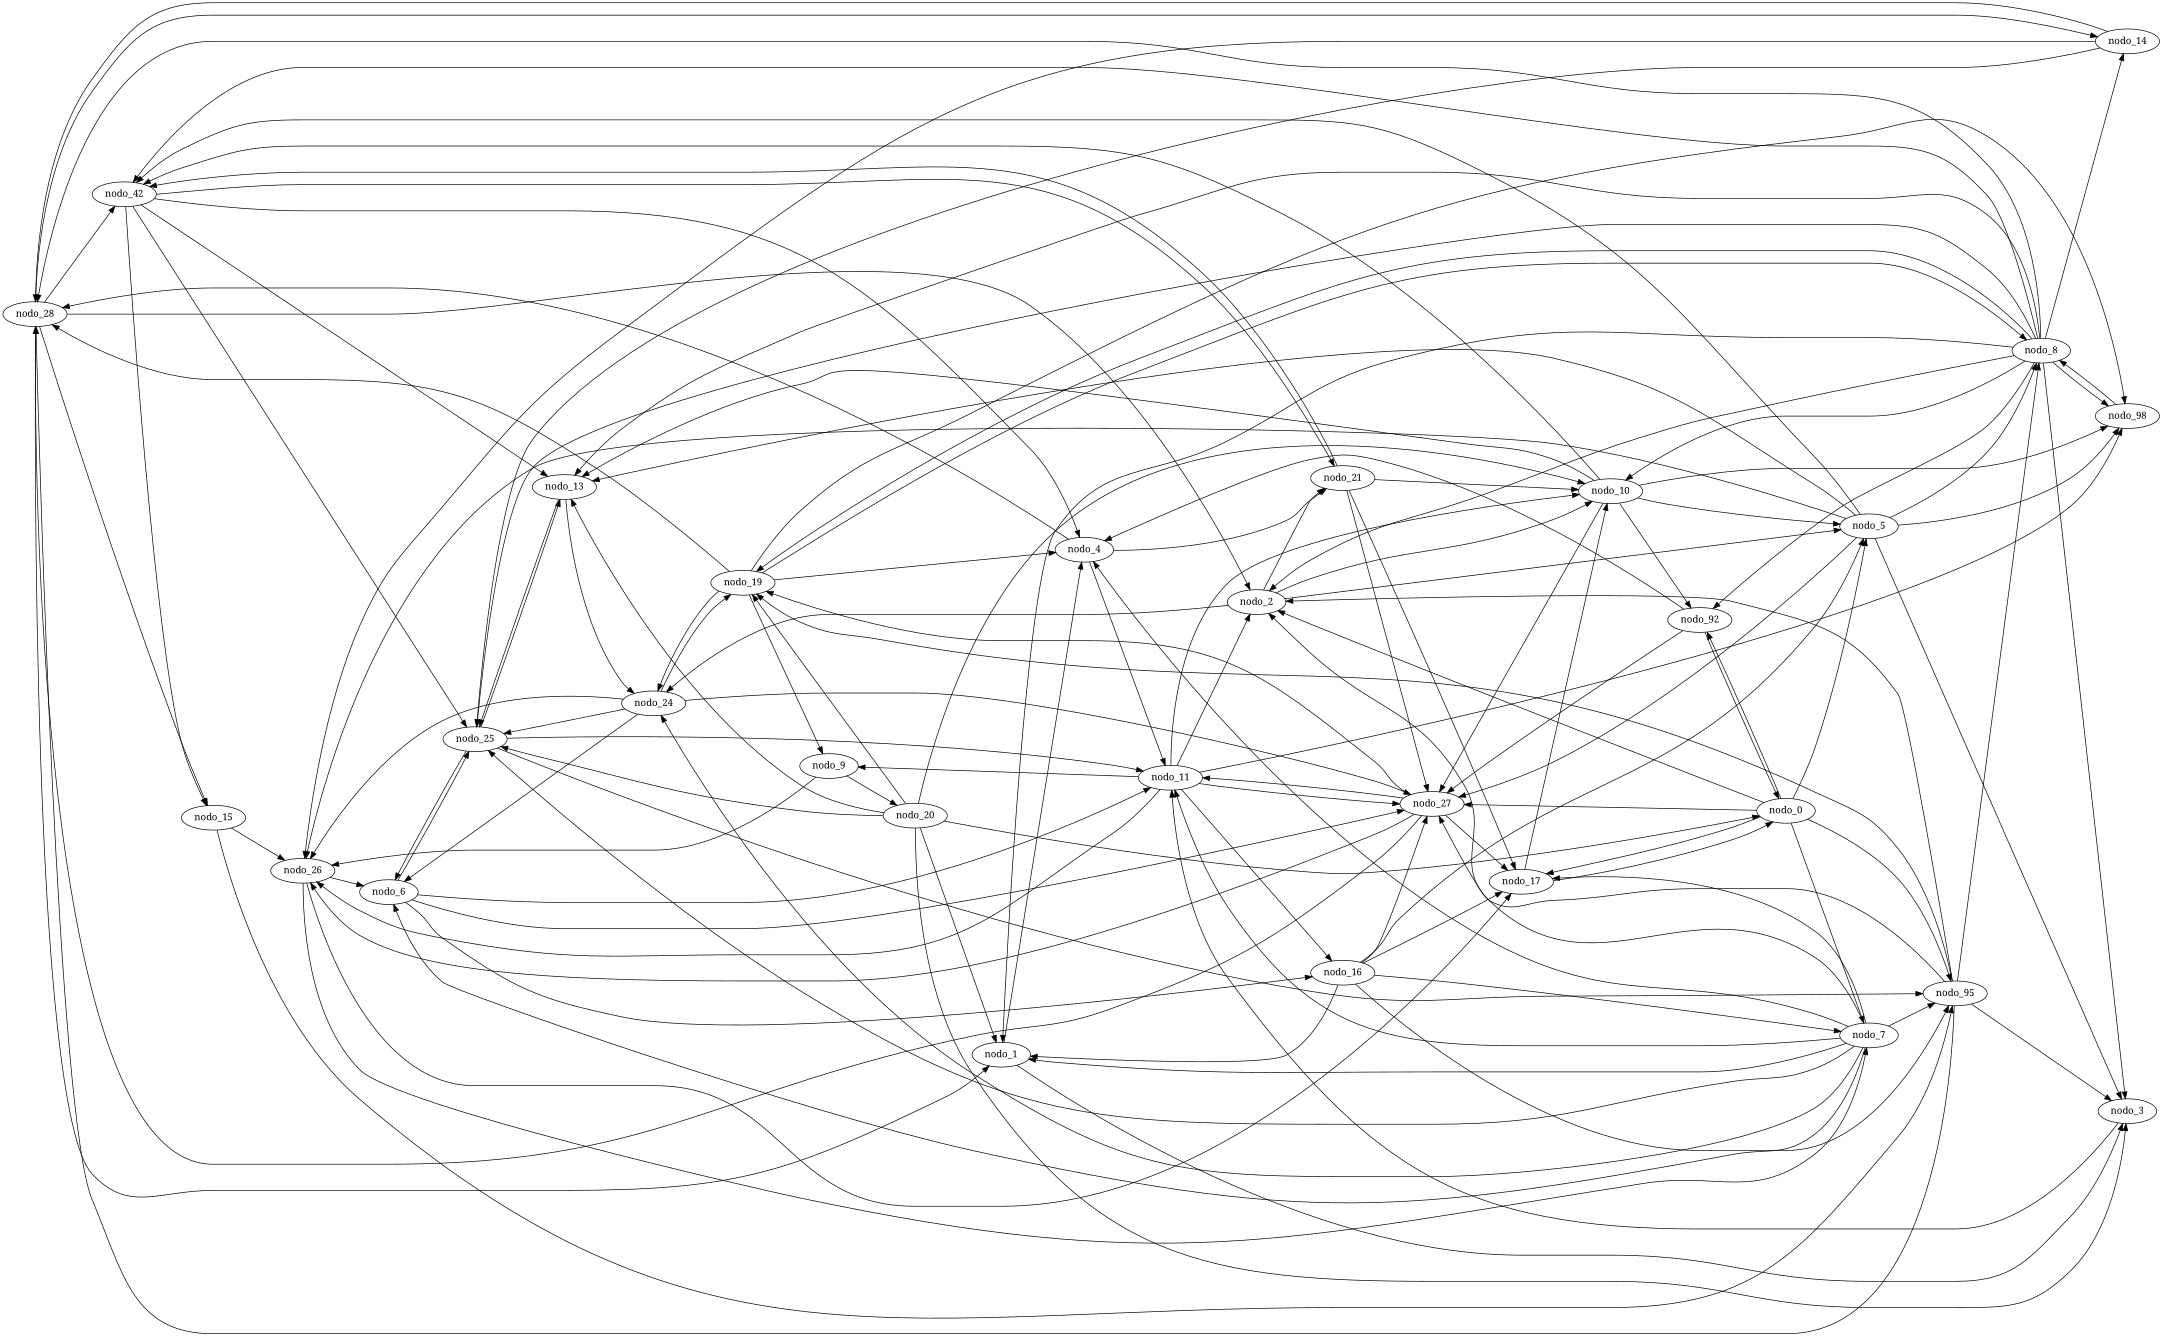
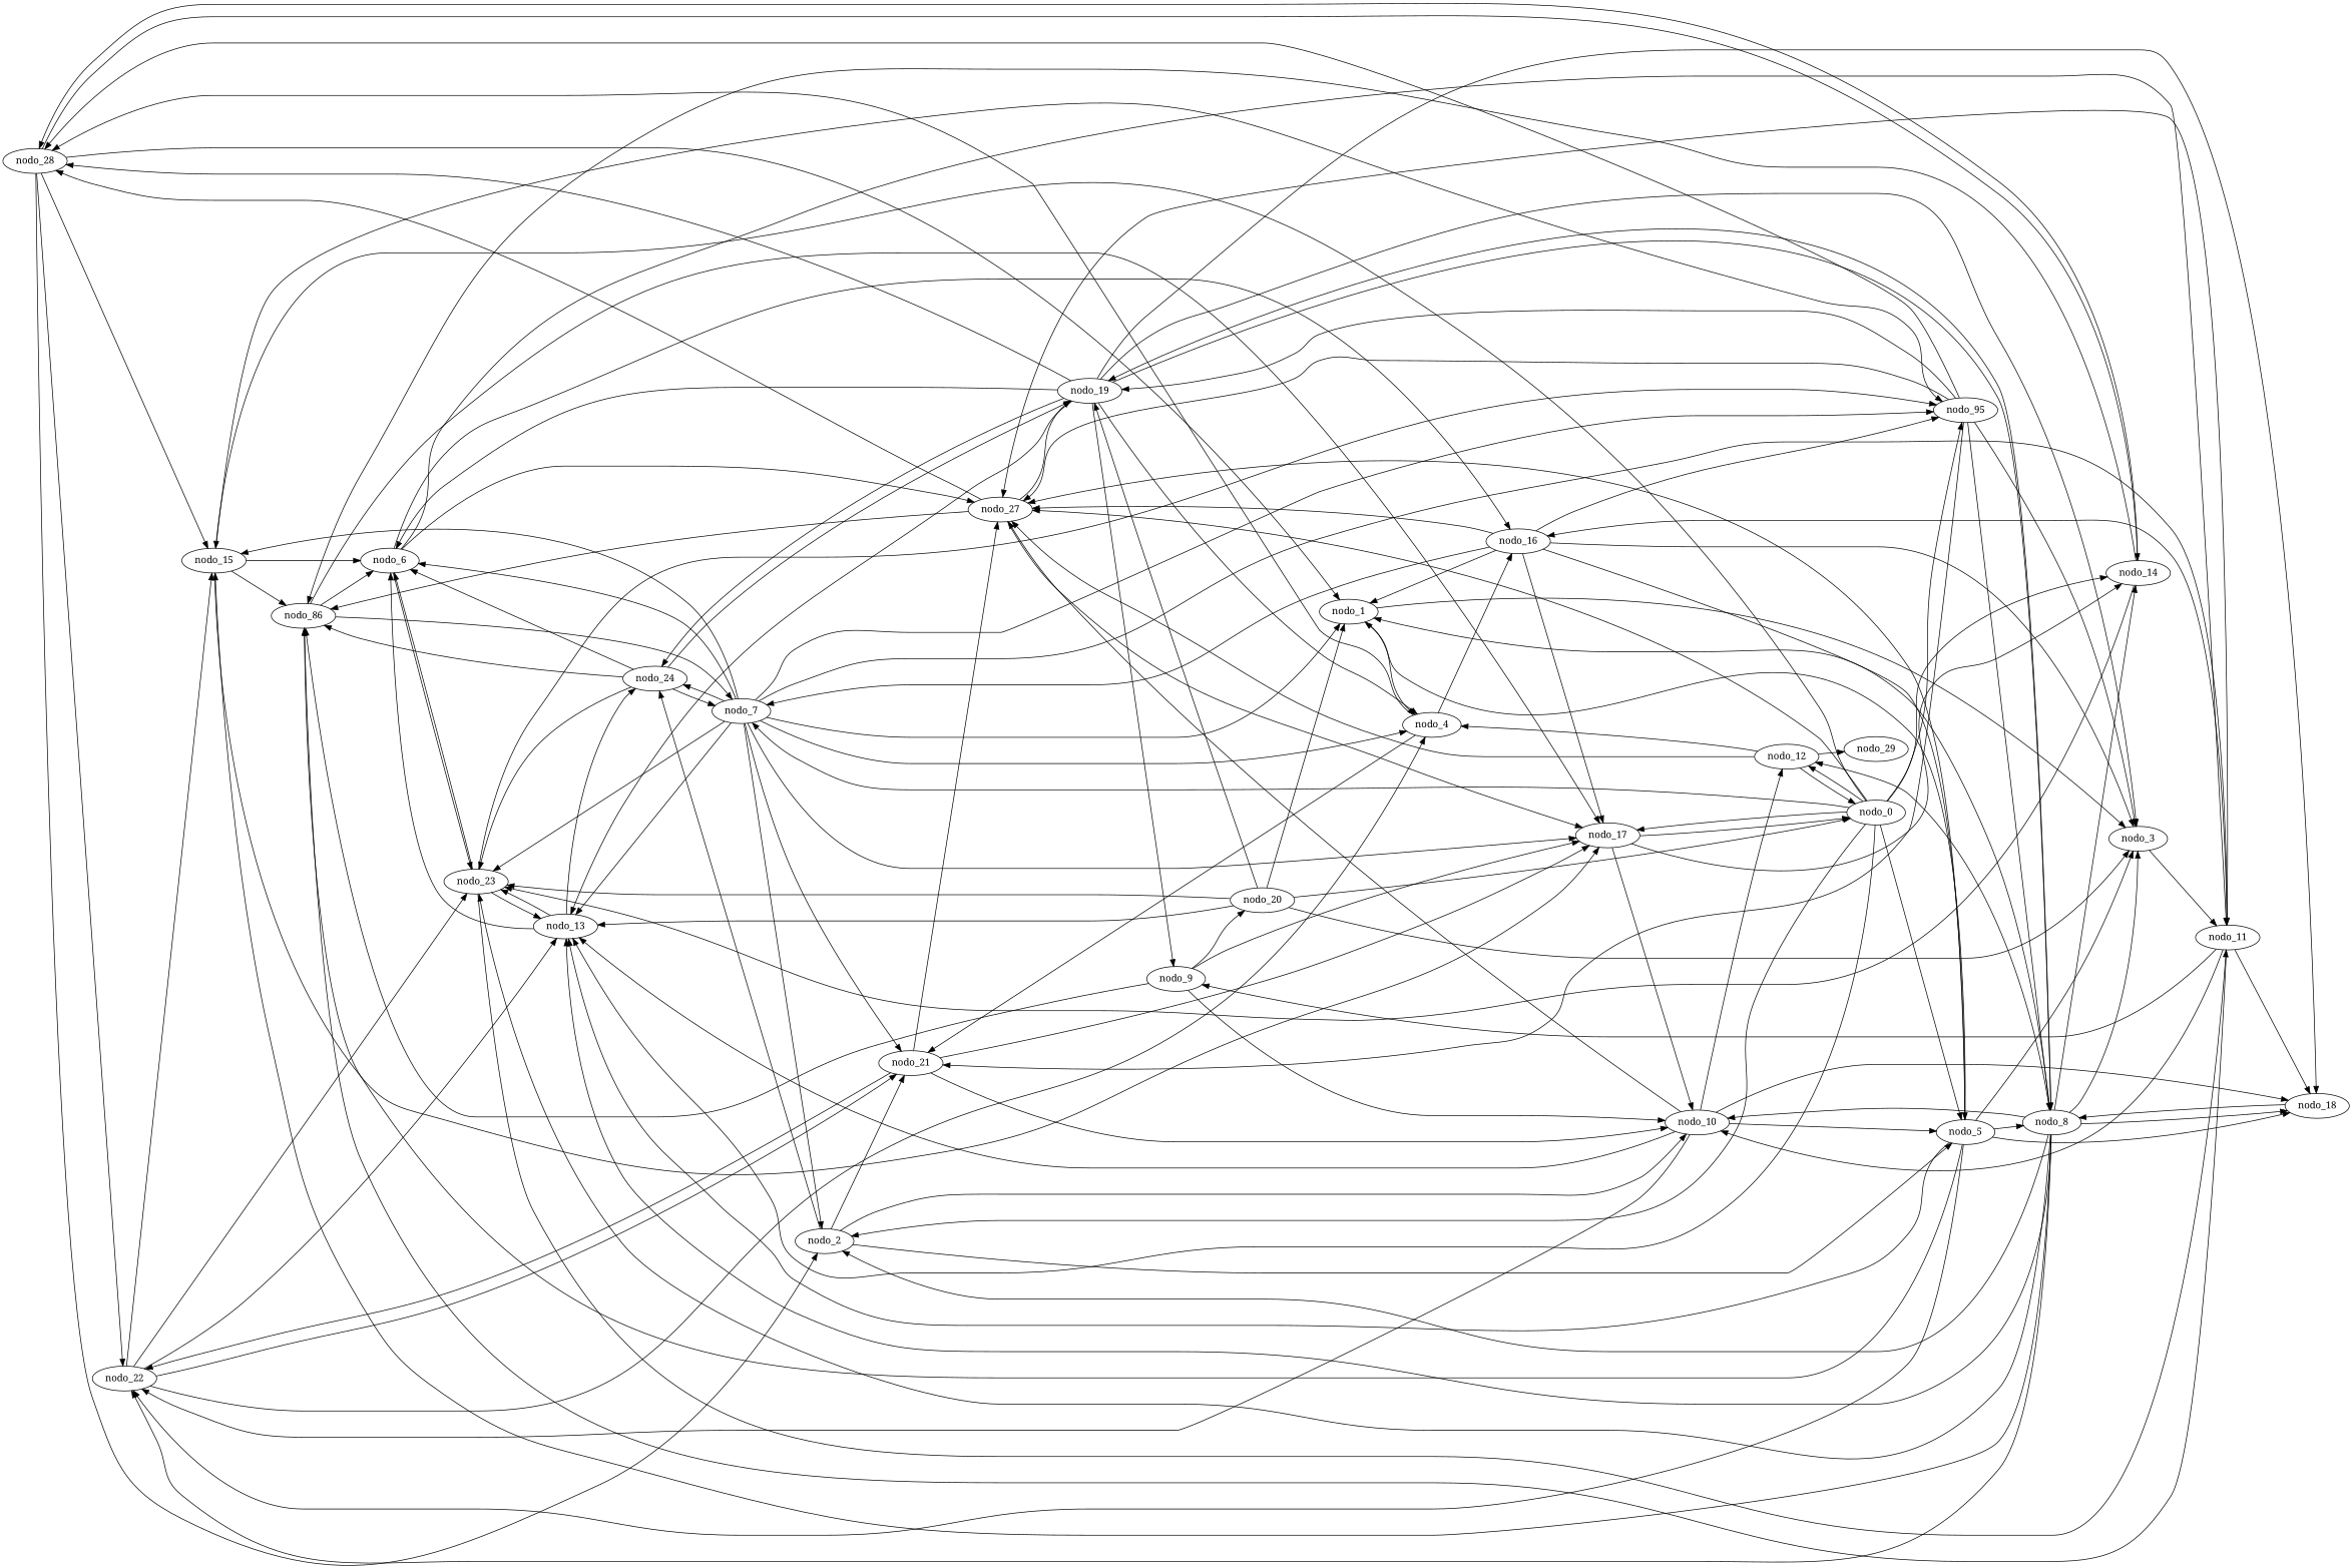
  digraph {
    fontname="Noto Serif"
    rankdir=LR
    node [fontname="Noto Serif"]
    edge [fontname="Noto Serif"]
    nodo_28
-   nodo_22 [label=nodo_42]
+   nodo_22
    nodo_14
    nodo_2
    nodo_1
    nodo_15
-   nodo_23 [label=nodo_25]
+   nodo_23
    nodo_4
    nodo_13
    nodo_21
-   nodo_26
+   nodo_26 [label=nodo_86]
    nodo_10
    nodo_5
    nodo_24
    nodo_3
    n16 [label=nodo_95]
    nodo_6
    nodo_17
    nodo_11
    nodo_27
-   nodo_18 [label=nodo_98]
-   nodo_12 [label=nodo_92]
+   nodo_18
+   nodo_12
    nodo_8
    nodo_19
    nodo_0
+   nodo_29
    nodo_7
    nodo_9
    nodo_16
    nodo_20
    nodo_28 -> nodo_22
    nodo_28 -> nodo_14
    nodo_28 -> nodo_2
    nodo_28 -> nodo_1
    nodo_28 -> nodo_15
    nodo_22 -> nodo_15
    nodo_22 -> nodo_23
    nodo_22 -> nodo_4
    nodo_22 -> nodo_13
    nodo_22 -> nodo_21
    nodo_14 -> nodo_28
    nodo_14 -> nodo_23
    nodo_14 -> nodo_26
    nodo_2 -> nodo_21
    nodo_2 -> nodo_10
    nodo_2 -> nodo_5
    nodo_2 -> nodo_24
    nodo_1 -> nodo_4
    nodo_1 -> nodo_3
    nodo_15 -> nodo_26
    nodo_15 -> n16
+   nodo_15 -> nodo_6
+   nodo_15 -> nodo_17
    nodo_23 -> nodo_13
    nodo_23 -> n16
    nodo_23 -> nodo_6
    nodo_23 -> nodo_11
    nodo_4 -> nodo_28
    nodo_4 -> nodo_21
-   nodo_4 -> nodo_11
+   nodo_4 -> nodo_16
    nodo_13 -> nodo_23
    nodo_13 -> nodo_24
+   nodo_13 -> nodo_6
    nodo_21 -> nodo_22
    nodo_21 -> nodo_10
    nodo_21 -> nodo_17
    nodo_21 -> nodo_27
    nodo_26 -> nodo_6
    nodo_26 -> nodo_17
    nodo_26 -> nodo_7
    nodo_10 -> nodo_22
    nodo_10 -> nodo_13
    nodo_10 -> nodo_5
    nodo_10 -> nodo_27
    nodo_10 -> nodo_18
    nodo_10 -> nodo_12
    nodo_5 -> nodo_22
+   nodo_5 -> nodo_1
    nodo_5 -> nodo_13
    nodo_5 -> nodo_26
    nodo_5 -> nodo_3
    nodo_5 -> nodo_27
    nodo_5 -> nodo_18
    nodo_5 -> nodo_8
    nodo_24 -> nodo_23
    nodo_24 -> nodo_26
    nodo_24 -> nodo_6
    nodo_24 -> nodo_19
-   nodo_24 -> nodo_27
+   nodo_24 -> nodo_7
    nodo_3 -> nodo_11
    n16 -> nodo_28
-   n16 -> nodo_2
+   n16 -> nodo_21
    n16 -> nodo_3
    n16 -> nodo_27
    n16 -> nodo_8
    n16 -> nodo_19
    nodo_6 -> nodo_23
    nodo_6 -> nodo_11
    nodo_6 -> nodo_27
    nodo_6 -> nodo_16
+   nodo_17 -> nodo_14
    nodo_17 -> nodo_10
    nodo_17 -> nodo_0
-   nodo_11 -> nodo_2
    nodo_11 -> nodo_26
    nodo_11 -> nodo_10
    nodo_11 -> nodo_27
    nodo_11 -> nodo_18
    nodo_11 -> nodo_9
    nodo_11 -> nodo_16
    nodo_27 -> nodo_28
    nodo_27 -> nodo_26
    nodo_27 -> nodo_17
-   nodo_27 -> nodo_11
    nodo_27 -> nodo_19
    nodo_18 -> nodo_8
    nodo_12 -> nodo_4
    nodo_12 -> nodo_27
    nodo_12 -> nodo_0
-   nodo_8 -> nodo_28
+   nodo_12 -> nodo_29
+   nodo_8 -> nodo_15
    nodo_8 -> nodo_22
    nodo_8 -> nodo_14
    nodo_8 -> nodo_2
    nodo_8 -> nodo_1
    nodo_8 -> nodo_23
    nodo_8 -> nodo_13
    nodo_8 -> nodo_10
    nodo_8 -> nodo_3
    nodo_8 -> nodo_18
    nodo_8 -> nodo_12
    nodo_8 -> nodo_19
    nodo_19 -> nodo_28
    nodo_19 -> nodo_4
+   nodo_19 -> nodo_13
    nodo_19 -> nodo_24
+   nodo_19 -> nodo_3
+   nodo_19 -> nodo_6
    nodo_19 -> nodo_18
    nodo_19 -> nodo_8
    nodo_19 -> nodo_9
+   nodo_0 -> nodo_14
    nodo_0 -> nodo_2
+   nodo_0 -> nodo_15
+   nodo_0 -> nodo_13
    nodo_0 -> nodo_5
    nodo_0 -> n16
    nodo_0 -> nodo_17
    nodo_0 -> nodo_27
    nodo_0 -> nodo_12
    nodo_0 -> nodo_7
    nodo_7 -> nodo_2
    nodo_7 -> nodo_1
+   nodo_7 -> nodo_15
    nodo_7 -> nodo_23
    nodo_7 -> nodo_4
+   nodo_7 -> nodo_13
+   nodo_7 -> nodo_21
    nodo_7 -> nodo_24
    nodo_7 -> n16
    nodo_7 -> nodo_6
    nodo_7 -> nodo_17
    nodo_7 -> nodo_11
    nodo_9 -> nodo_26
+   nodo_9 -> nodo_17
    nodo_9 -> nodo_20
    nodo_16 -> nodo_1
    nodo_16 -> nodo_5
+   nodo_16 -> nodo_3
    nodo_16 -> n16
    nodo_16 -> nodo_17
    nodo_16 -> nodo_27
    nodo_16 -> nodo_7
    nodo_20 -> nodo_1
    nodo_20 -> nodo_23
    nodo_20 -> nodo_13
-   nodo_20 -> nodo_10
+   nodo_9 -> nodo_10
    nodo_20 -> nodo_3
    nodo_20 -> nodo_19
    nodo_20 -> nodo_0
  }
